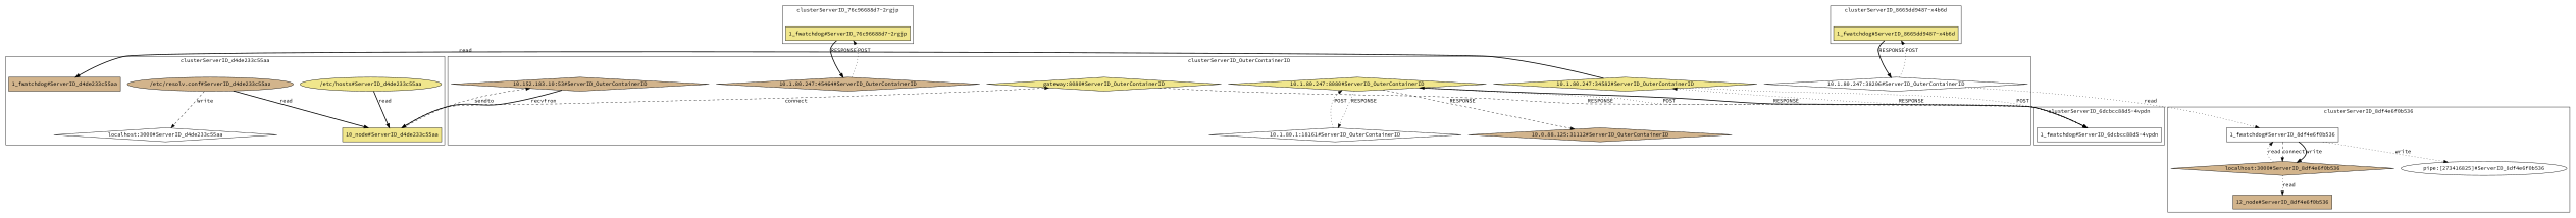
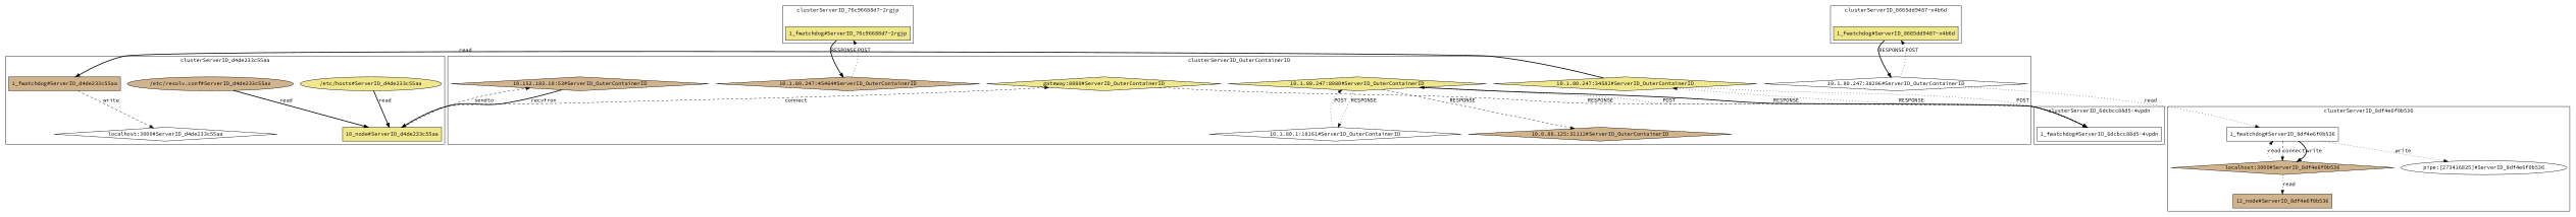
  digraph {
    fontname="Source Code Pro"
    node [fillcolor=khaki fontname="Source Code Pro" shape=diamond style=filled]
    edge [fontname="Source Code Pro" style=dotted]
    "1_fwatchdog#ServerID_6dcbcc88d5-4vpdn" [fillcolor=white shape=box]
    "1_fwatchdog#ServerID_76c96688d7-2rgjp" [shape=box]
    "1_fwatchdog#ServerID_8665dd9487-x4b6d" [shape=box]
    "1_fwatchdog#ServerID_8df4e6f0b536" [fillcolor=white shape=box]
    "localhost:3000#ServerID_8df4e6f0b536" [fillcolor=tan]
    "12_node#ServerID_8df4e6f0b536" [fillcolor=tan shape=box]
    "pipe:[273416825]#ServerID_8df4e6f0b536" [fillcolor=white shape=ellipse]
    "gateway:8080#ServerID_OuterContainerID"
    "10.1.80.247:38206#ServerID_OuterContainerID" [fillcolor=white]
    "10.1.80.247:34582#ServerID_OuterContainerID"
    "10.1.80.247:8080#ServerID_OuterContainerID"
    "10.1.80.247:45464#ServerID_OuterContainerID" [fillcolor=tan]
    "10.152.183.10:53#ServerID_OuterContainerID" [fillcolor=tan]
    "10.1.80.1:18161#ServerID_OuterContainerID" [fillcolor=white]
    "10.0.88.125:31112#ServerID_OuterContainerID" [fillcolor=tan]
    "1_fwatchdog#ServerID_d4de233c55aa" [fillcolor=tan shape=box]
    "localhost:3000#ServerID_d4de233c55aa" [fillcolor=white]
    "/etc/hosts#ServerID_d4de233c55aa" [shape=ellipse]
    "10_node#ServerID_d4de233c55aa" [shape=box]
    "/etc/resolv.conf#ServerID_d4de233c55aa" [fillcolor=tan shape=ellipse]
    subgraph cluster_1 {
      label="clusterServerID_6dcbcc88d5-4vpdn"
      "1_fwatchdog#ServerID_6dcbcc88d5-4vpdn"
    }
    subgraph cluster_2 {
      label="clusterServerID_76c96688d7-2rgjp"
      "1_fwatchdog#ServerID_76c96688d7-2rgjp"
    }
    subgraph cluster_3 {
      label="clusterServerID_8665dd9487-x4b6d"
      "1_fwatchdog#ServerID_8665dd9487-x4b6d"
    }
    subgraph cluster_4 {
      label=clusterServerID_8df4e6f0b536
      "1_fwatchdog#ServerID_8df4e6f0b536"
      "localhost:3000#ServerID_8df4e6f0b536"
      "12_node#ServerID_8df4e6f0b536"
      "pipe:[273416825]#ServerID_8df4e6f0b536"
    }
    subgraph cluster_5 {
      label=clusterServerID_OuterContainerID
      "gateway:8080#ServerID_OuterContainerID"
      "10.1.80.247:38206#ServerID_OuterContainerID"
      "10.1.80.247:34582#ServerID_OuterContainerID"
      "10.1.80.247:8080#ServerID_OuterContainerID"
      "10.1.80.247:45464#ServerID_OuterContainerID"
      "10.152.183.10:53#ServerID_OuterContainerID"
      "10.1.80.1:18161#ServerID_OuterContainerID"
      "10.0.88.125:31112#ServerID_OuterContainerID"
    }
    subgraph cluster_6 {
      label=clusterServerID_d4de233c55aa
      "1_fwatchdog#ServerID_d4de233c55aa"
      "localhost:3000#ServerID_d4de233c55aa"
      "/etc/hosts#ServerID_d4de233c55aa"
      "10_node#ServerID_d4de233c55aa"
      "/etc/resolv.conf#ServerID_d4de233c55aa"
    }
    "1_fwatchdog#ServerID_6dcbcc88d5-4vpdn" -> "10.1.80.247:34582#ServerID_OuterContainerID" [label=RESPONSE]
    "1_fwatchdog#ServerID_6dcbcc88d5-4vpdn" -> "10.1.80.247:8080#ServerID_OuterContainerID" [label=POST]
    "1_fwatchdog#ServerID_76c96688d7-2rgjp" -> "10.1.80.247:45464#ServerID_OuterContainerID" [label=RESPONSE style=bold]
    "1_fwatchdog#ServerID_8665dd9487-x4b6d" -> "10.1.80.247:38206#ServerID_OuterContainerID" [label=RESPONSE style=bold]
    "1_fwatchdog#ServerID_8df4e6f0b536" -> "localhost:3000#ServerID_8df4e6f0b536" [label=connect style=dashed]
    "1_fwatchdog#ServerID_8df4e6f0b536" -> "localhost:3000#ServerID_8df4e6f0b536" [label=write style=bold]
    "1_fwatchdog#ServerID_8df4e6f0b536" -> "pipe:[273416825]#ServerID_8df4e6f0b536" [label=write]
    "localhost:3000#ServerID_8df4e6f0b536" -> "1_fwatchdog#ServerID_8df4e6f0b536" [label=read]
    "localhost:3000#ServerID_8df4e6f0b536" -> "12_node#ServerID_8df4e6f0b536" [label=read]
    "gateway:8080#ServerID_OuterContainerID" -> "1_fwatchdog#ServerID_6dcbcc88d5-4vpdn" [label=RESPONSE style=dashed]
    "10.1.80.247:38206#ServerID_OuterContainerID" -> "1_fwatchdog#ServerID_8665dd9487-x4b6d" [label=POST]
    "10.1.80.247:38206#ServerID_OuterContainerID" -> "1_fwatchdog#ServerID_8df4e6f0b536" [label=read]
    "10.1.80.247:34582#ServerID_OuterContainerID" -> "1_fwatchdog#ServerID_6dcbcc88d5-4vpdn" [label=POST]
    "10.1.80.247:34582#ServerID_OuterContainerID" -> "1_fwatchdog#ServerID_d4de233c55aa" [label=read style=bold]
    "10.1.80.247:8080#ServerID_OuterContainerID" -> "1_fwatchdog#ServerID_6dcbcc88d5-4vpdn" [label=RESPONSE style=bold]
    "10.1.80.247:8080#ServerID_OuterContainerID" -> "10.1.80.1:18161#ServerID_OuterContainerID" [label=RESPONSE]
    "10.1.80.247:8080#ServerID_OuterContainerID" -> "10.0.88.125:31112#ServerID_OuterContainerID" [label=RESPONSE style=dashed]
    "10.1.80.247:45464#ServerID_OuterContainerID" -> "1_fwatchdog#ServerID_76c96688d7-2rgjp" [label=POST]
    "10.152.183.10:53#ServerID_OuterContainerID" -> "10_node#ServerID_d4de233c55aa" [label=recvfrom style=bold]
    "10.1.80.1:18161#ServerID_OuterContainerID" -> "10.1.80.247:8080#ServerID_OuterContainerID" [label=POST]
-   "/etc/resolv.conf#ServerID_d4de233c55aa" -> "localhost:3000#ServerID_d4de233c55aa" [label=write style=dashed]
+   "1_fwatchdog#ServerID_d4de233c55aa" -> "localhost:3000#ServerID_d4de233c55aa" [label=write style=dashed]
    "/etc/hosts#ServerID_d4de233c55aa" -> "10_node#ServerID_d4de233c55aa" [label=read style=bold]
    "10_node#ServerID_d4de233c55aa" -> "gateway:8080#ServerID_OuterContainerID" [label=connect style=dashed]
    "10_node#ServerID_d4de233c55aa" -> "10.152.183.10:53#ServerID_OuterContainerID" [label=sendto style=dashed]
    "/etc/resolv.conf#ServerID_d4de233c55aa" -> "10_node#ServerID_d4de233c55aa" [label=read style=bold]
  }
